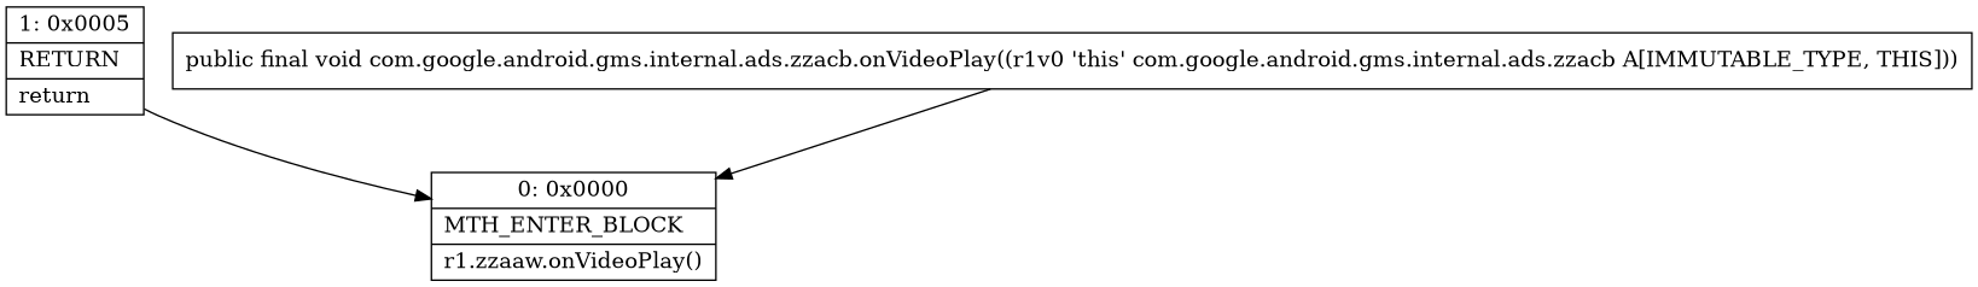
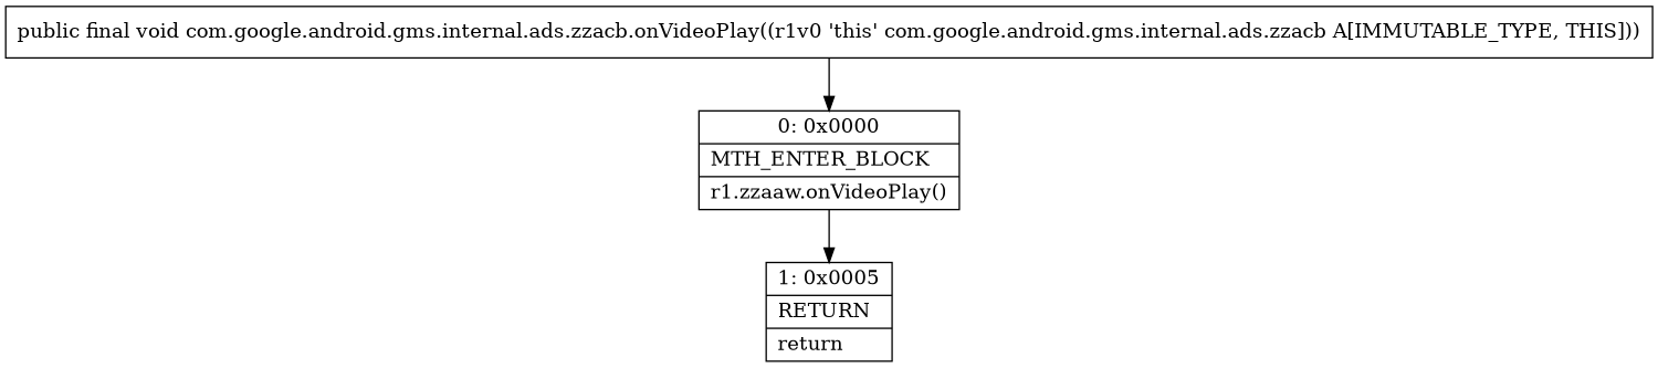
  digraph {
    node [shape=record]
    n1 [label="{0\:\ 0x0000|MTH_ENTER_BLOCK\l|r1.zzaaw.onVideoPlay()\l}"]
    n2 [label="{1\:\ 0x0005|RETURN\l|return\l}"]
    n3 [label="{public final void com.google.android.gms.internal.ads.zzacb.onVideoPlay((r1v0 'this' com.google.android.gms.internal.ads.zzacb A[IMMUTABLE_TYPE, THIS])) }"]
-   n2 -> n1
+   n1 -> n2
    n3 -> n1
  }
